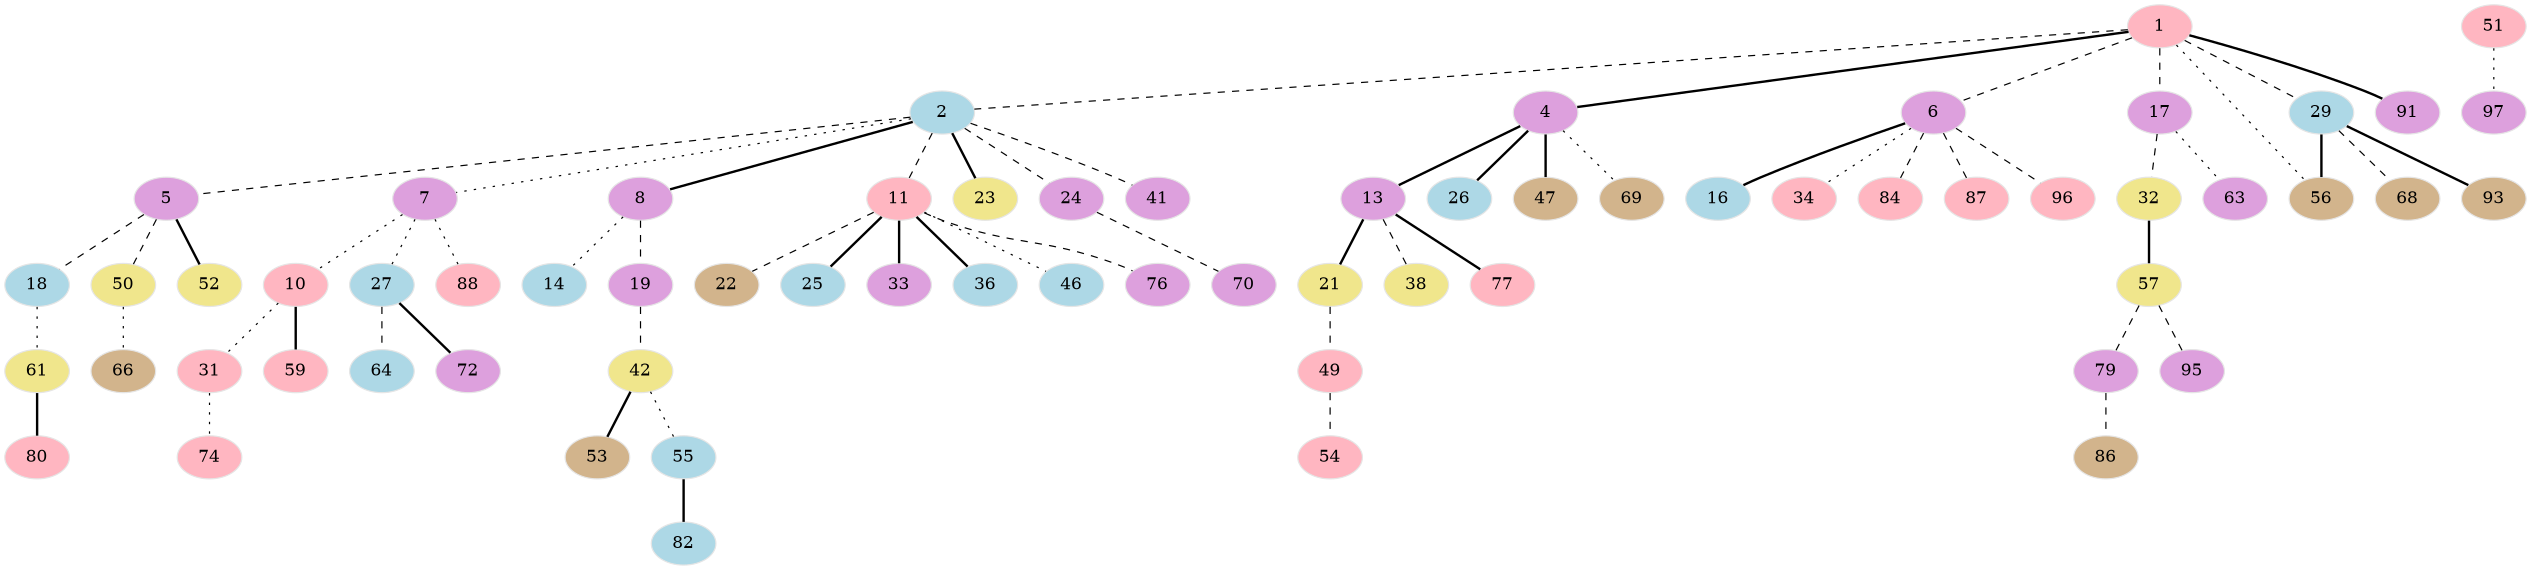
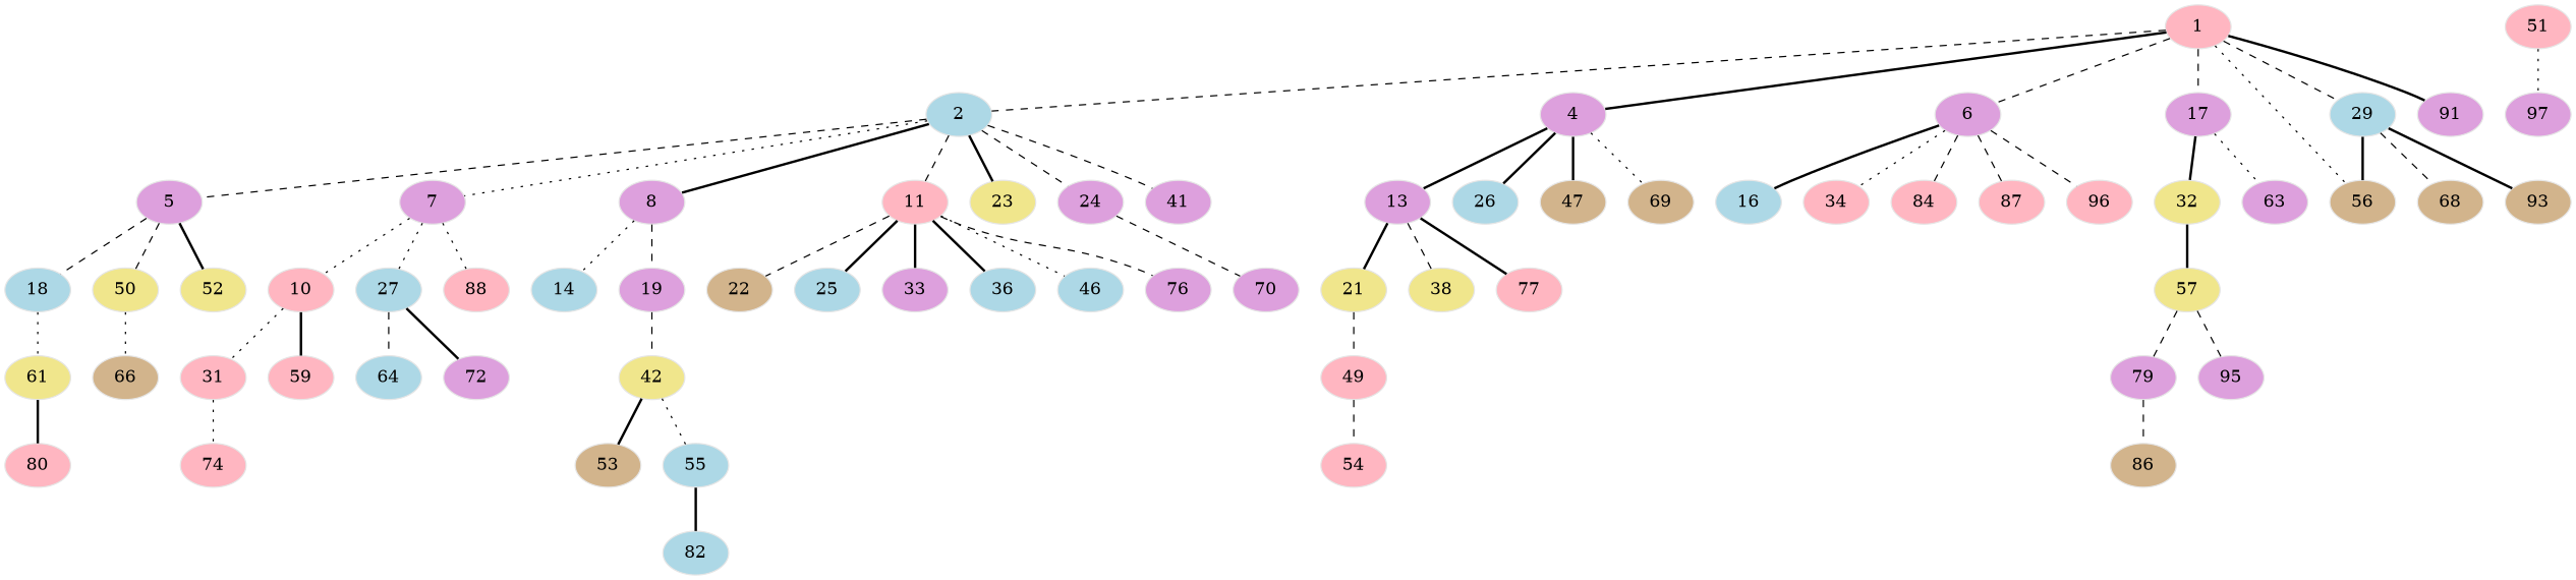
  graph {
    node [color=gray90 fillcolor=plum style=filled]
    edge [style=dashed]
    1 [fillcolor=lightpink super="+15"]
    2 [fillcolor=lightblue super="+3"]
    4 [super="+20"]
    6 [super="+9"]
    17
    29 [fillcolor=lightblue super="+39"]
    56 [fillcolor=tan]
    91
    5
    7
    8 [super="+30"]
    11 [fillcolor=lightpink super="+43"]
    23 [fillcolor=khaki super="+89"]
    24 [super="+40"]
    41
    13 [super="+35"]
    26 [fillcolor=lightblue]
    47 [fillcolor=tan super="+73"]
    69 [fillcolor=tan]
    16 [fillcolor=lightblue super="+44"]
    34 [fillcolor=lightpink super="+45"]
    84 [fillcolor=lightpink]
    87 [fillcolor=lightpink super="+94"]
    96 [fillcolor=lightpink]
    32 [fillcolor=khaki super="+83"]
    63
    68 [fillcolor=tan]
    93 [fillcolor=tan]
    18 [fillcolor=lightblue super="+71"]
    50 [fillcolor=khaki super="+62"]
    52 [fillcolor=khaki]
    10 [fillcolor=lightpink super="+12"]
    27 [fillcolor=lightblue super="+37"]
    88 [fillcolor=lightpink]
    14 [fillcolor=lightblue]
    19 [super="+65"]
    22 [fillcolor=tan]
    25 [fillcolor=lightblue]
    33
    36 [fillcolor=lightblue]
    46 [fillcolor=lightblue super="+75"]
    76
    70 [super="+81"]
    21 [fillcolor=khaki super="+28"]
    38 [fillcolor=khaki]
    77 [fillcolor=lightpink]
    61 [fillcolor=khaki]
    66 [fillcolor=tan super="+90"]
    31 [fillcolor=lightpink]
    59 [fillcolor=lightpink]
    64 [fillcolor=lightblue super="+78"]
    72
    42 [fillcolor=khaki super="+48"]
    74 [fillcolor=lightpink]
    49 [fillcolor=lightpink super="+60"]
    57 [fillcolor=khaki super="+58"]
    80 [fillcolor=lightpink]
    53 [fillcolor=tan]
    55 [fillcolor=lightblue super="+85"]
    54 [fillcolor=lightpink]
    51 [fillcolor=lightpink super="+67"]
    97
    79
    95
    82 [fillcolor=lightblue]
    86 [fillcolor=tan]
    1 -- 2
    1 -- 4 [style=bold]
    1 -- 6
    1 -- 17
    1 -- 29
    1 -- 56 [style=dotted]
    1 -- 91 [style=bold]
    2 -- 5
    2 -- 7 [style=dotted]
    2 -- 8 [style=bold]
    2 -- 11
    2 -- 23 [style=bold]
    2 -- 24
    2 -- 41
    4 -- 13 [style=bold]
    4 -- 26 [style=bold]
    4 -- 47 [style=bold]
    4 -- 69 [style=dotted]
    6 -- 16 [style=bold]
    6 -- 34 [style=dotted]
    6 -- 84
    6 -- 87
    6 -- 96
-   17 -- 32
+   17 -- 32 [style=bold]
    17 -- 63 [style=dotted]
    29 -- 56 [style=bold]
    29 -- 68
    29 -- 93 [style=bold]
    5 -- 18
    5 -- 50
    5 -- 52 [style=bold]
    7 -- 10 [style=dotted]
    7 -- 27 [style=dotted]
    7 -- 88 [style=dotted]
    8 -- 14 [style=dotted]
    8 -- 19
    11 -- 22
    11 -- 25 [style=bold]
    11 -- 33 [style=bold]
    11 -- 36 [style=bold]
    11 -- 46 [style=dotted]
    11 -- 76
    24 -- 70
    13 -- 21 [style=bold]
    13 -- 38
    13 -- 77 [style=bold]
    32 -- 57 [style=bold]
    18 -- 61 [style=dotted]
    50 -- 66 [style=dotted]
    10 -- 31 [style=dotted]
    10 -- 59 [style=bold]
    27 -- 64
    27 -- 72 [style=bold]
    19 -- 42
    21 -- 49
    61 -- 80 [style=bold]
    31 -- 74 [style=dotted]
    42 -- 53 [style=bold]
    42 -- 55 [style=dotted]
    49 -- 54
    57 -- 79
    57 -- 95
    55 -- 82 [style=bold]
    51 -- 97 [style=dotted]
    79 -- 86
  }
